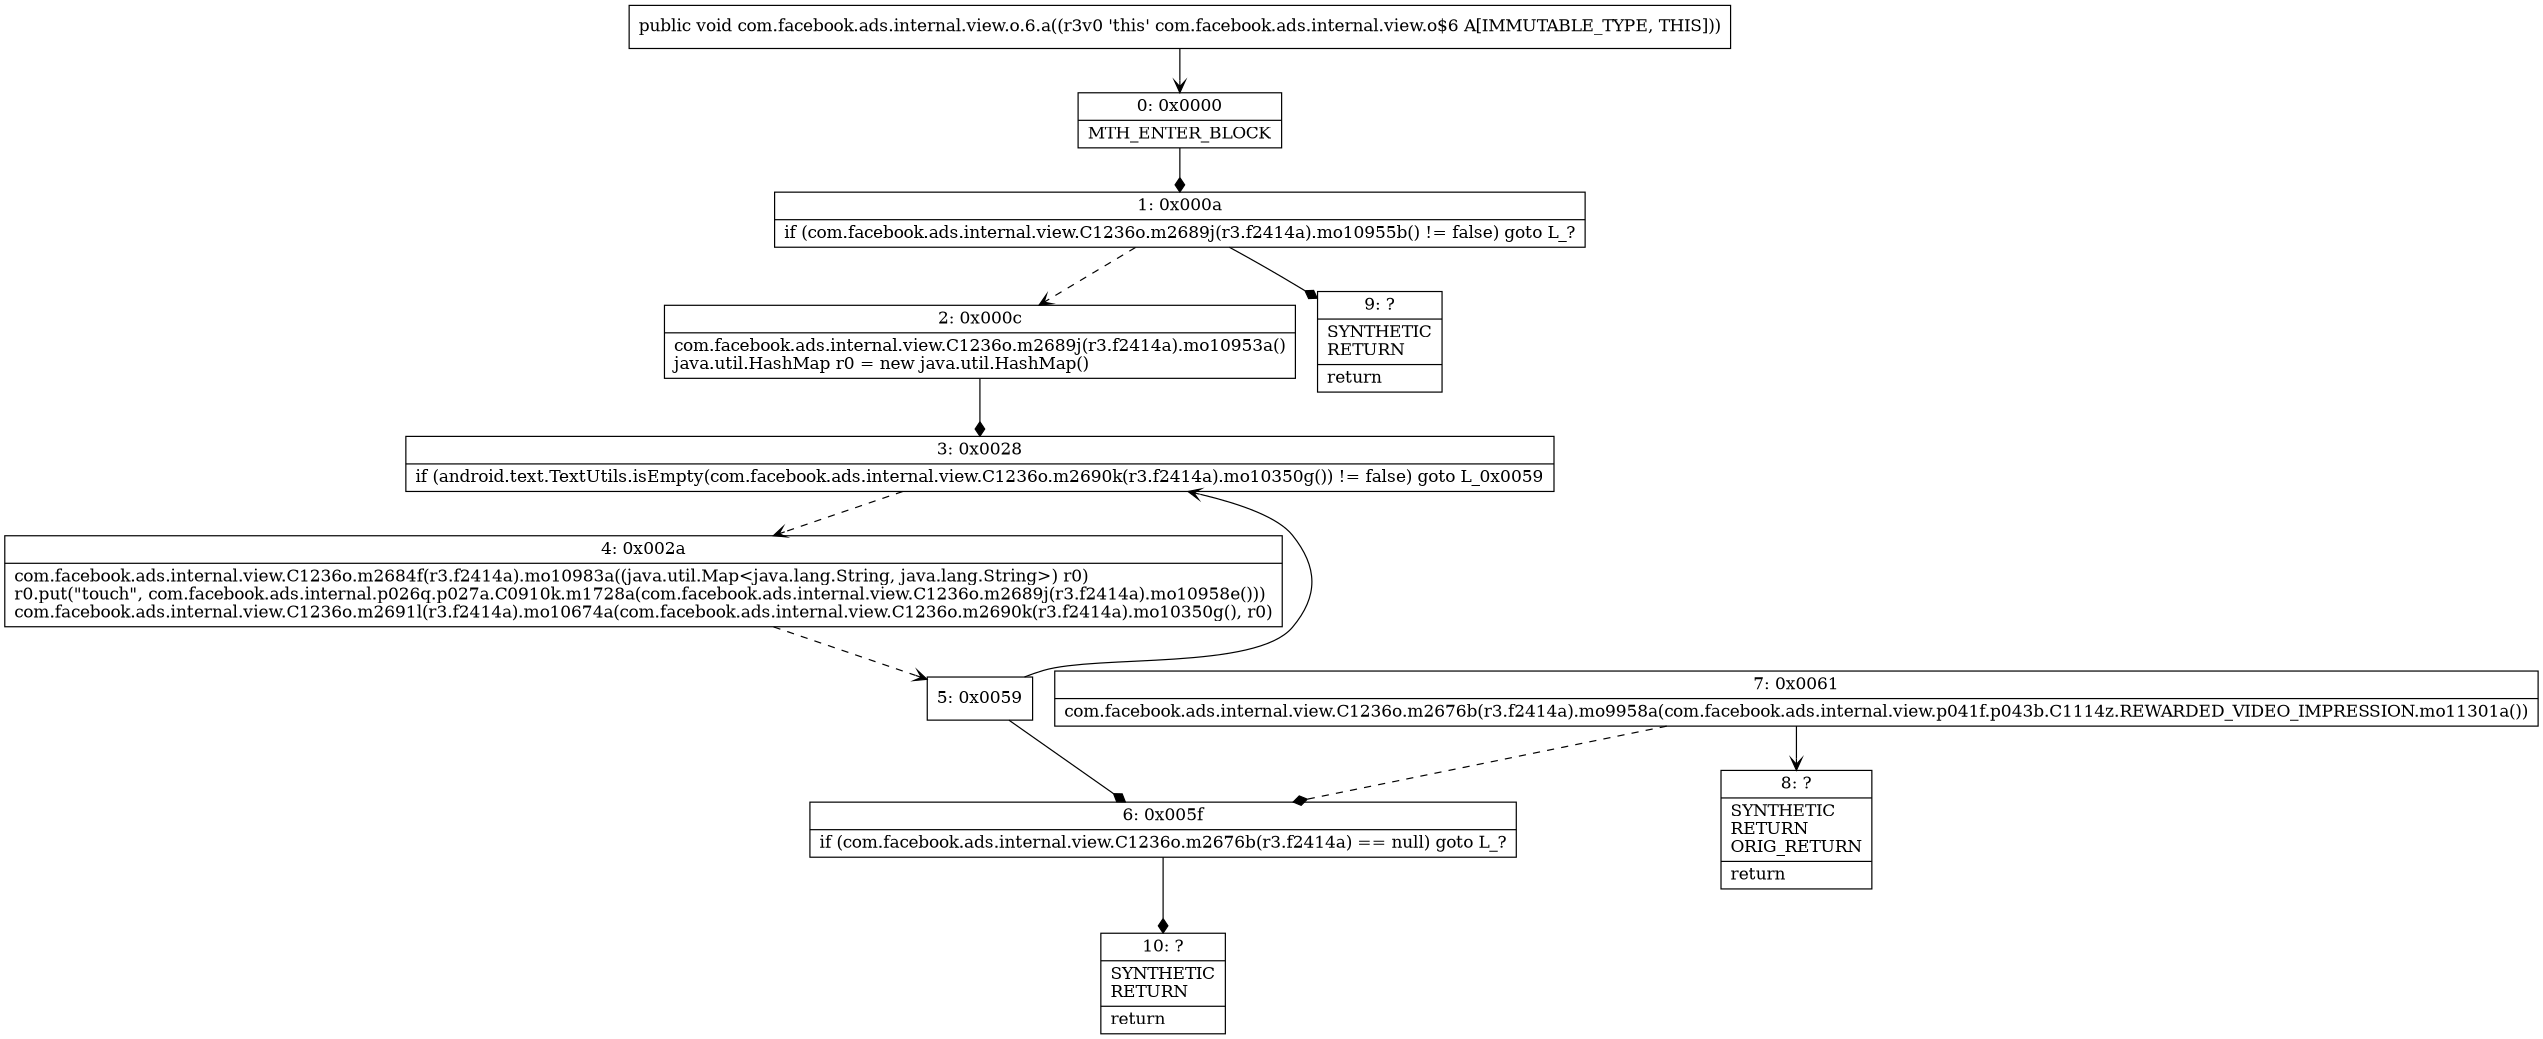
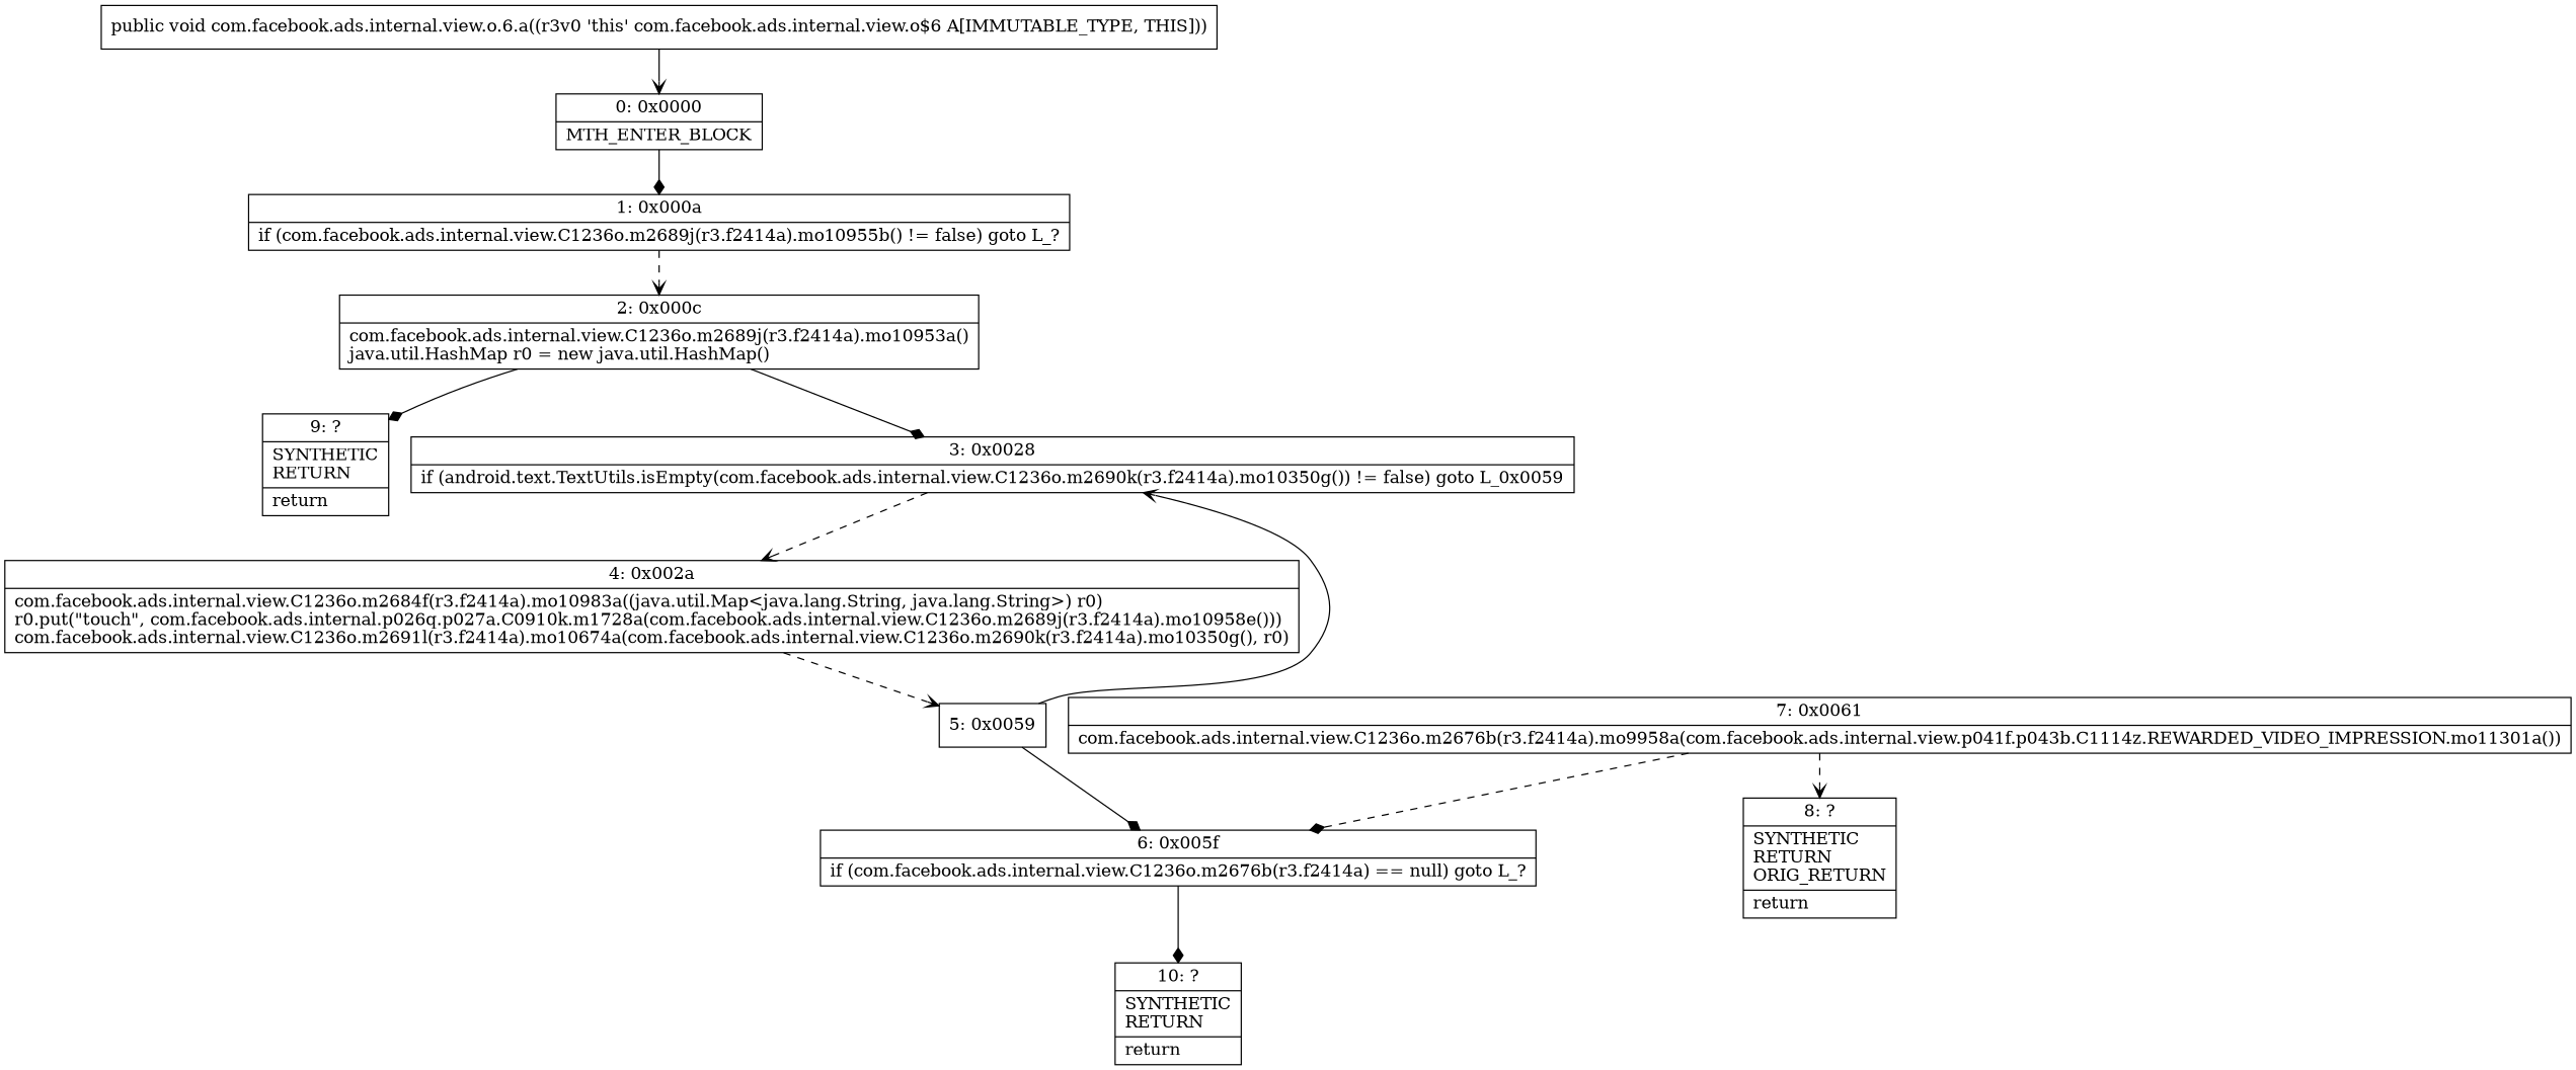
  digraph {
    node [shape=record]
    edge [arrowhead=diamond]
    n1 [label="{0\:\ 0x0000|MTH_ENTER_BLOCK\l}"]
    n2 [label="{1\:\ 0x000a|if (com.facebook.ads.internal.view.C1236o.m2689j(r3.f2414a).mo10955b() != false) goto L_?\l}"]
    n3 [label="{2\:\ 0x000c|com.facebook.ads.internal.view.C1236o.m2689j(r3.f2414a).mo10953a()\ljava.util.HashMap r0 = new java.util.HashMap()\l}"]
    n4 [label="{9\:\ ?|SYNTHETIC\lRETURN\l|return\l}"]
    n5 [label="{3\:\ 0x0028|if (android.text.TextUtils.isEmpty(com.facebook.ads.internal.view.C1236o.m2690k(r3.f2414a).mo10350g()) != false) goto L_0x0059\l}"]
    n6 [label="{4\:\ 0x002a|com.facebook.ads.internal.view.C1236o.m2684f(r3.f2414a).mo10983a((java.util.Map\<java.lang.String, java.lang.String\>) r0)\lr0.put(\"touch\", com.facebook.ads.internal.p026q.p027a.C0910k.m1728a(com.facebook.ads.internal.view.C1236o.m2689j(r3.f2414a).mo10958e()))\lcom.facebook.ads.internal.view.C1236o.m2691l(r3.f2414a).mo10674a(com.facebook.ads.internal.view.C1236o.m2690k(r3.f2414a).mo10350g(), r0)\l}"]
    n7 [label="{5\:\ 0x0059}"]
    n8 [label="{6\:\ 0x005f|if (com.facebook.ads.internal.view.C1236o.m2676b(r3.f2414a) == null) goto L_?\l}"]
    n9 [label="{10\:\ ?|SYNTHETIC\lRETURN\l|return\l}"]
    n10 [label="{7\:\ 0x0061|com.facebook.ads.internal.view.C1236o.m2676b(r3.f2414a).mo9958a(com.facebook.ads.internal.view.p041f.p043b.C1114z.REWARDED_VIDEO_IMPRESSION.mo11301a())\l}"]
    n11 [label="{8\:\ ?|SYNTHETIC\lRETURN\lORIG_RETURN\l|return\l}"]
    n12 [label="{public void com.facebook.ads.internal.view.o.6.a((r3v0 'this' com.facebook.ads.internal.view.o$6 A[IMMUTABLE_TYPE, THIS])) }"]
    n1 -> n2
    n2 -> n3 [arrowhead=vee style=dashed]
-   n2 -> n4
+   n3 -> n4
    n3 -> n5
    n5 -> n6 [arrowhead=vee style=dashed]
    n6 -> n7 [arrowhead=vee style=dashed]
    n7 -> n5 [arrowhead=vee]
    n7 -> n8
    n8 -> n9
    n10 -> n8 [style=dashed]
-   n10 -> n11 [arrowhead=vee]
+   n10 -> n11 [arrowhead=vee style=dashed]
    n12 -> n1 [arrowhead=vee]
  }
